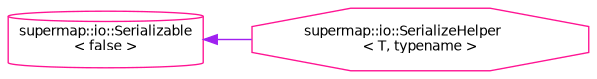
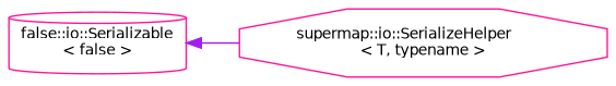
  digraph {
    rankdir=LR
    node [color=deeppink fillcolor=white fontname=Helvetica fontsize=10 style=filled]
-   n1 [height=0.2 label="supermap::io::Serializable\l\< false \>" shape=cylinder width=0.4]
+   n1 [height=0.2 label="false::io::Serializable\l\< false \>" shape=cylinder width=0.4]
    n2 [height=0.2 label="supermap::io::SerializeHelper\l\< T, typename \>" shape=octagon width=0.4]
    n1 -> n2 [color=purple dir=back fontname=Helvetica fontsize=10 labelfontname=Helvetica labelfontsize=10 style=solid]
  }
